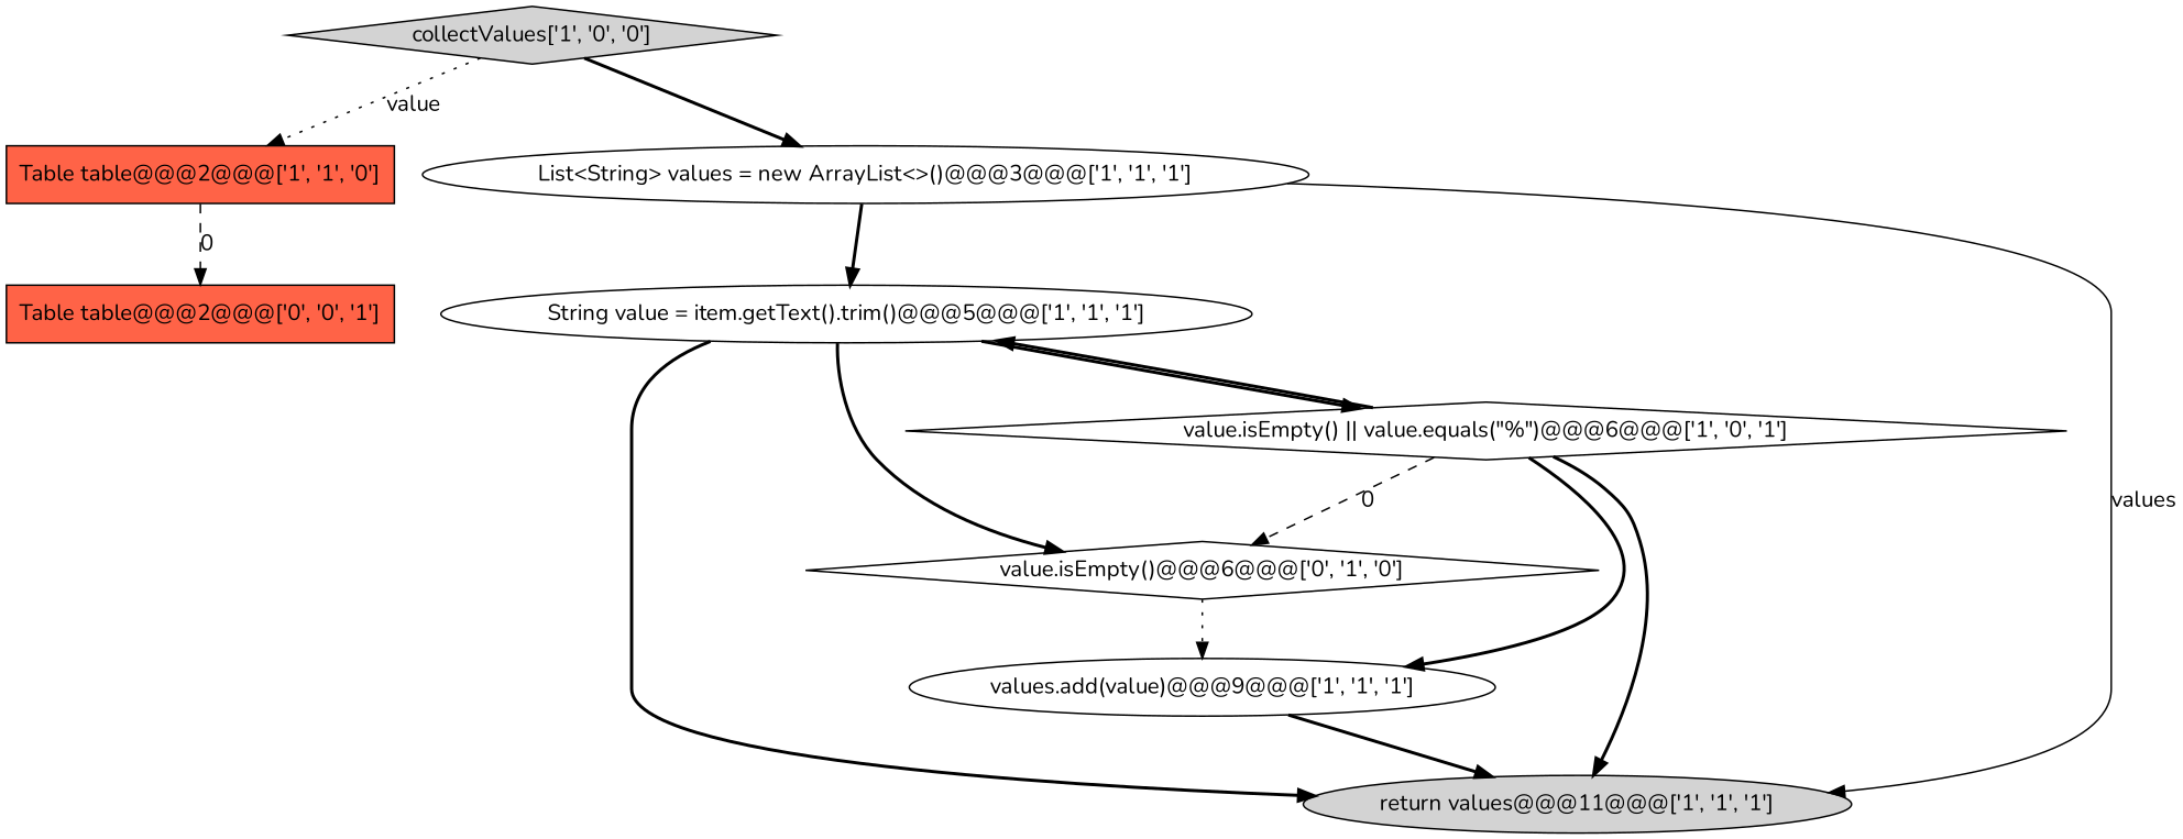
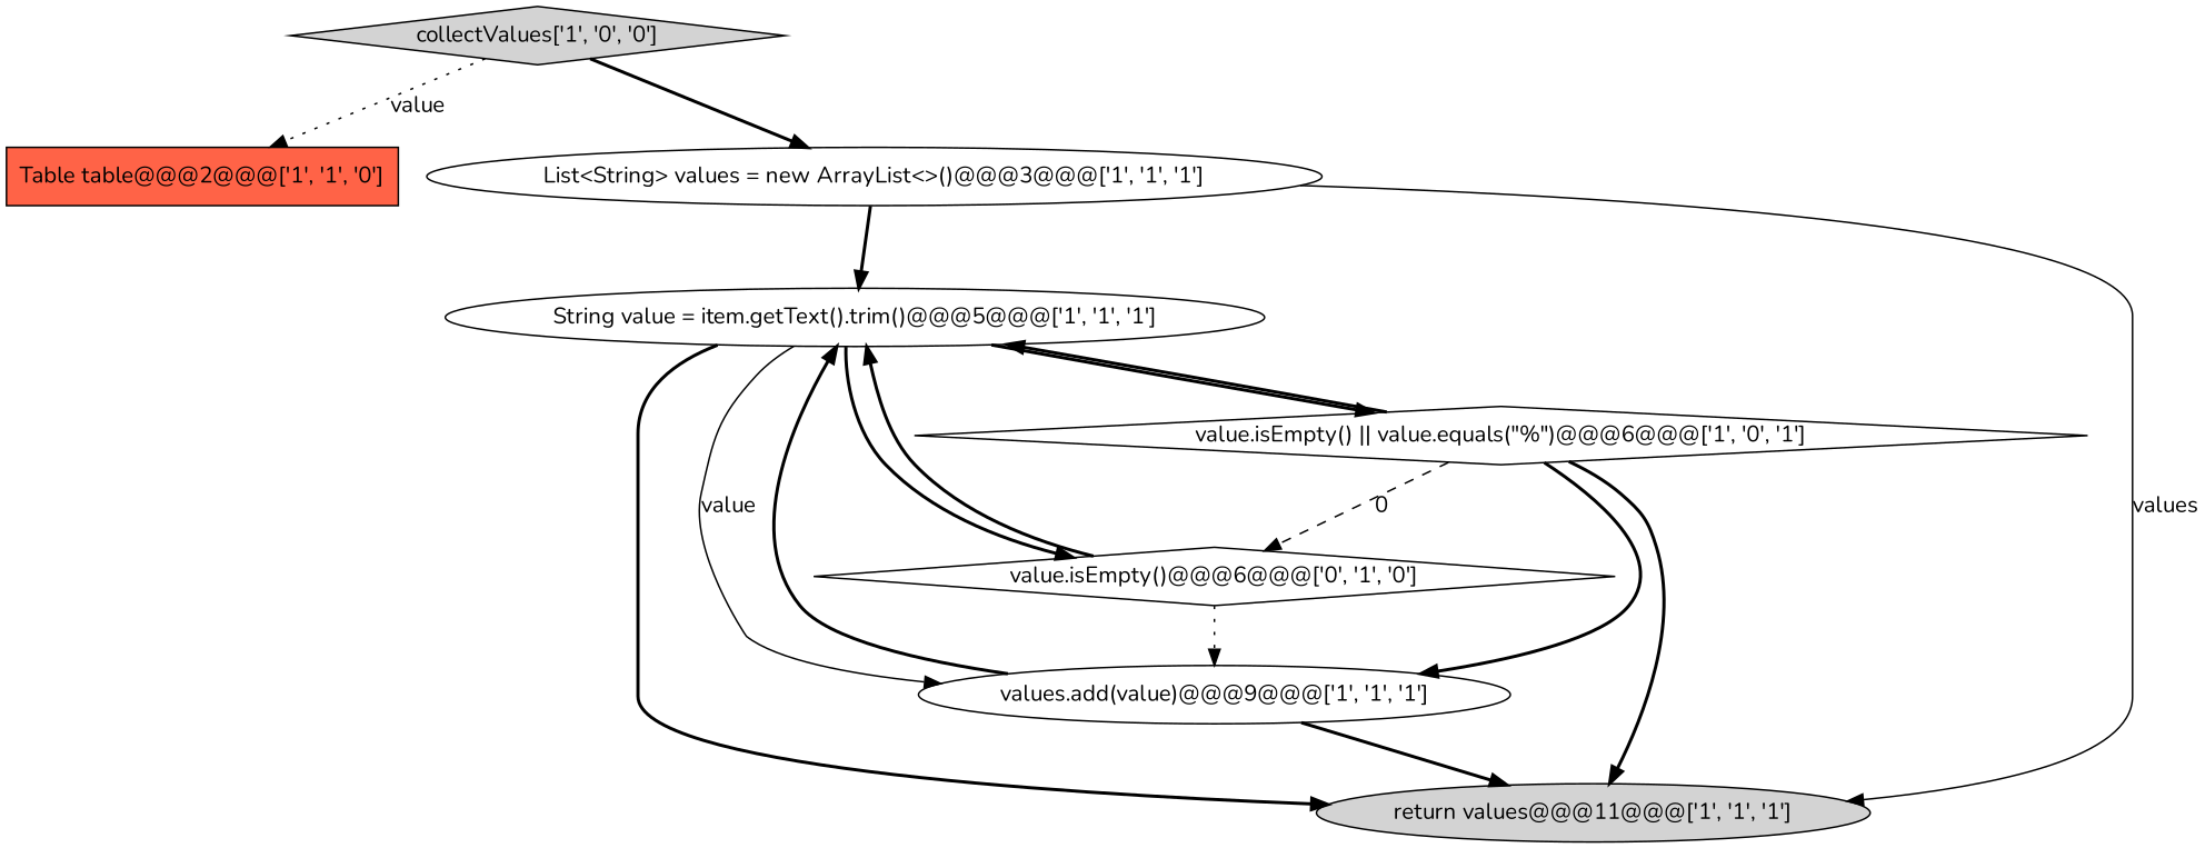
  digraph {
    fontname=Nunito
    node [fillcolor=white fontname=Nunito shape=ellipse style=filled]
    edge [fontname=Nunito style=bold]
-   n1 [fillcolor=tomato label="Table table@@@2@@@['0', '0', '1']" shape=box]
    n2 [label="List<String> values = new ArrayList<>()@@@3@@@['1', '1', '1']"]
    n3 [label="String value = item.getText().trim()@@@5@@@['1', '1', '1']"]
    n4 [fillcolor=lightgray label="return values@@@11@@@['1', '1', '1']"]
    n5 [fillcolor=lightgray label="collectValues['1', '0', '0']" shape=diamond]
    n6 [fillcolor=tomato label="Table table@@@2@@@['1', '1', '0']" shape=box]
    n7 [label="value.isEmpty()@@@6@@@['0', '1', '0']" shape=diamond]
    n8 [label="values.add(value)@@@9@@@['1', '1', '1']"]
    n9 [label="value.isEmpty() || value.equals(\"%\")@@@6@@@['1', '0', '1']" shape=diamond]
    n2 -> n3
    n2 -> n4 [label=values style=solid]
    n3 -> n4
    n3 -> n7
+   n3 -> n8 [label=value style=solid]
    n3 -> n9
    n5 -> n2
    n5 -> n6 [label=value style=dotted]
-   n6 -> n1 [label=0 style=dashed]
+   n7 -> n3
    n7 -> n8 [style=dotted]
+   n8 -> n3
    n8 -> n4
    n9 -> n3
    n9 -> n4
    n9 -> n7 [label=0 style=dashed]
    n9 -> n8
  }
